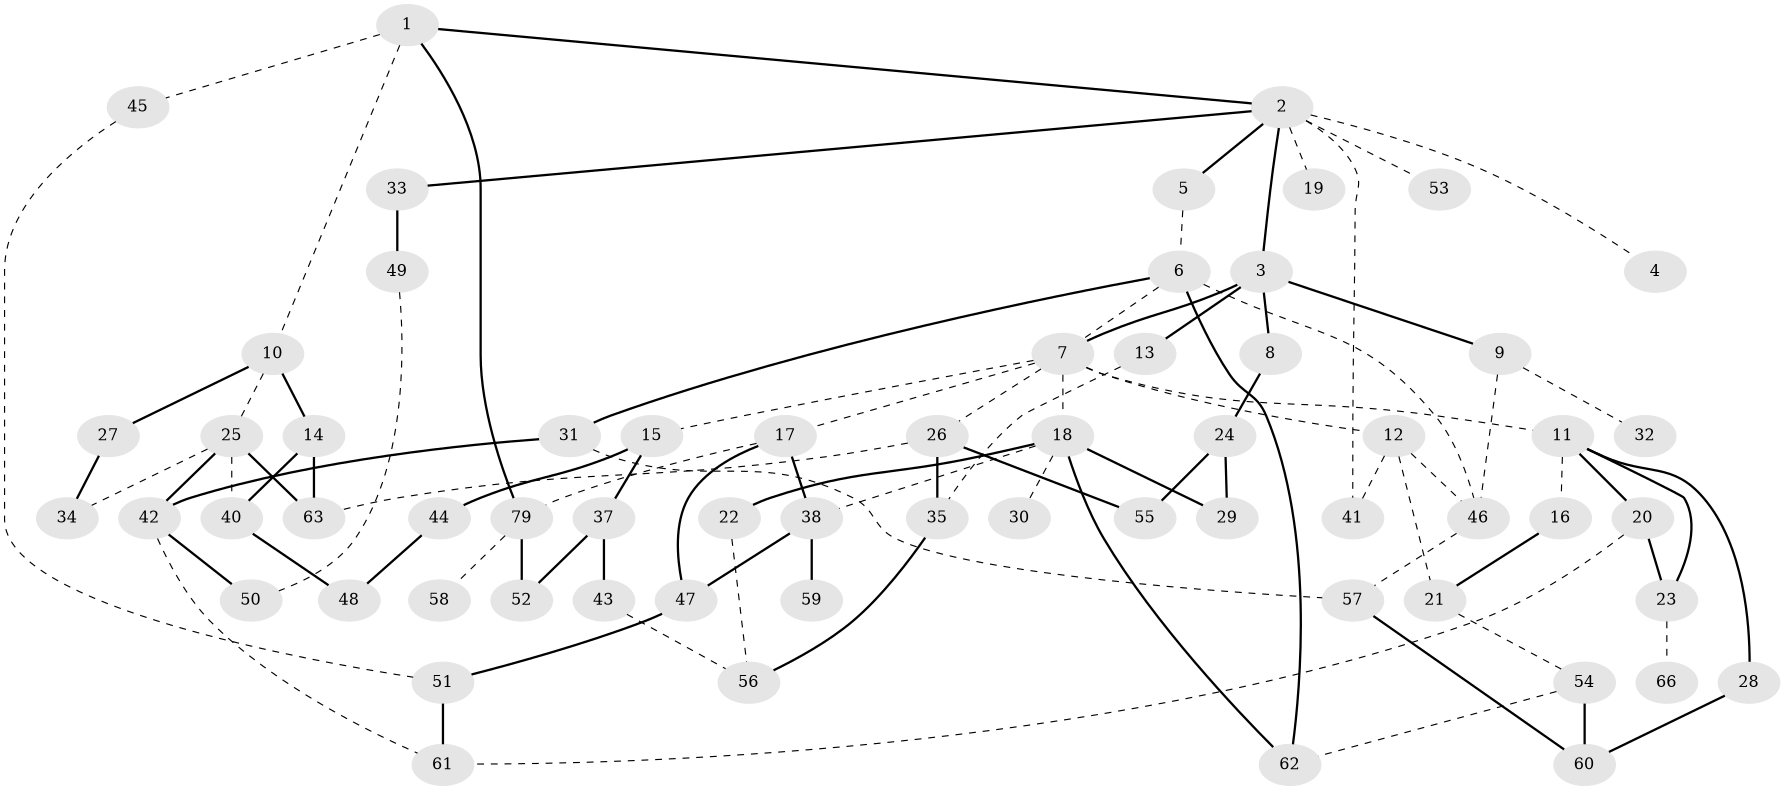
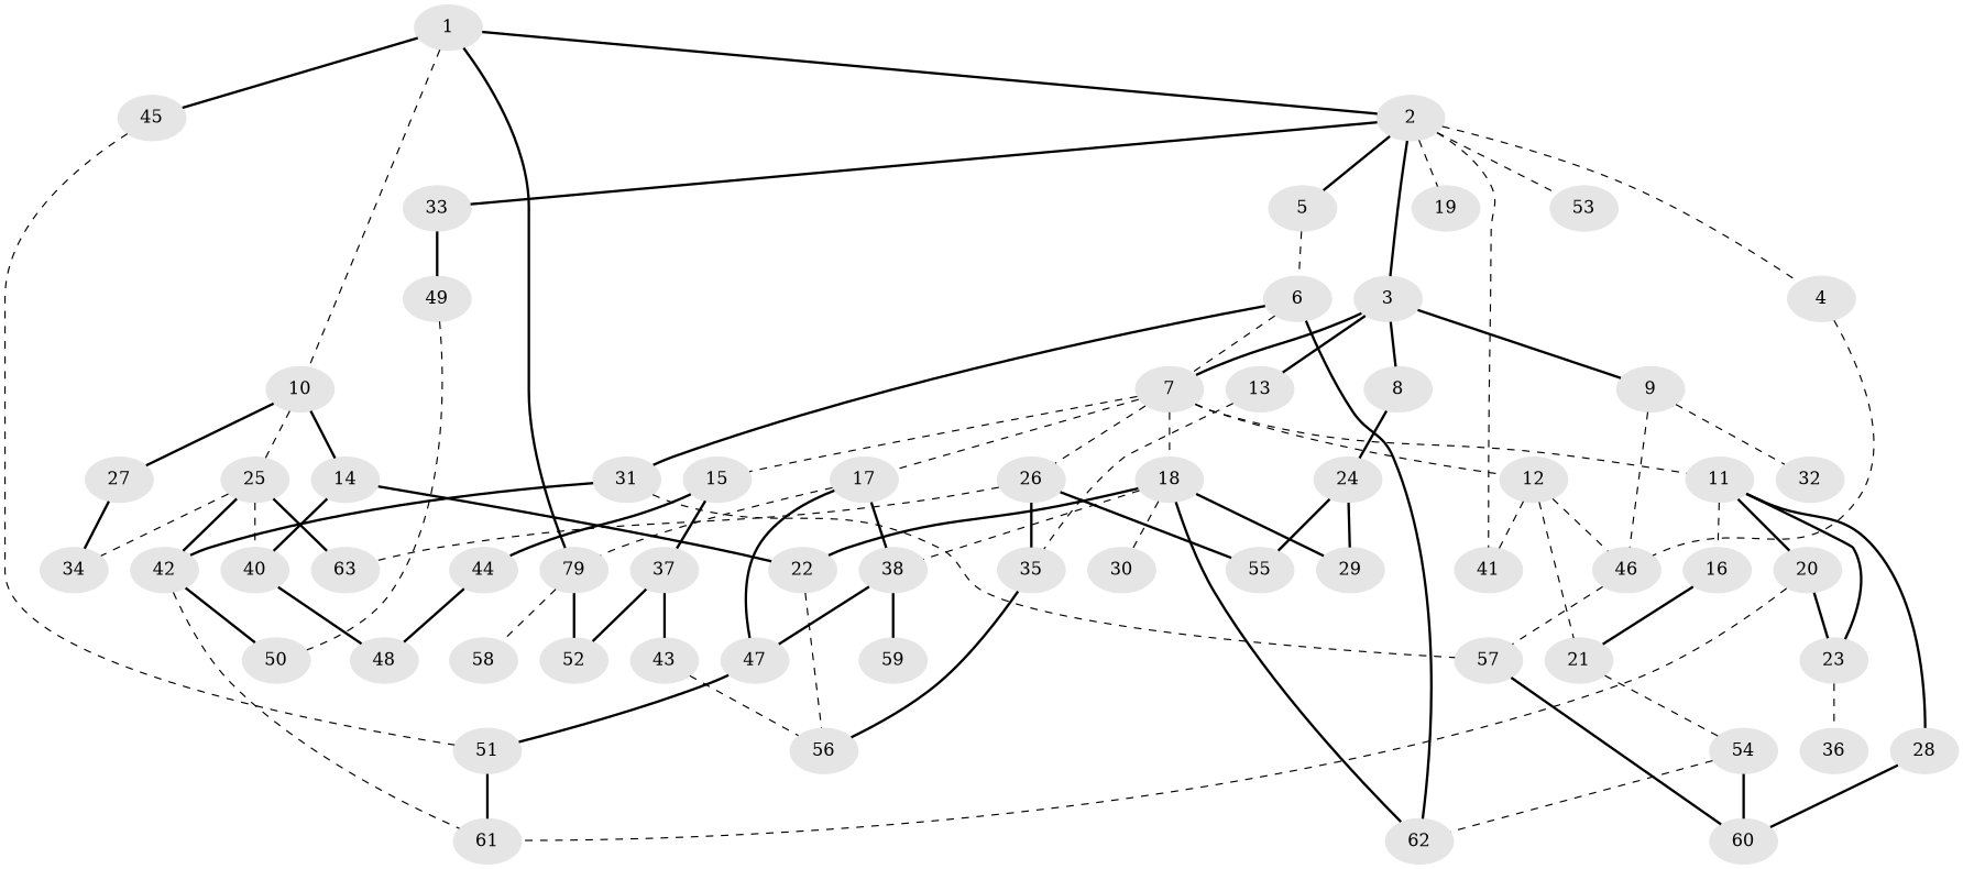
  graph {
    node [color=gray90 style=filled]
    edge [style=bold]
    1
    2
    10
    n4 [label=79]
    45
    3
    4
    5
    19
    33
    41
    53
    14
    25
    27
    52
    58
    51
    7
    8
    9
    13
    6
    49
    11
    12
    15
    17
    18
    26
    24
    46
    32
    35
    31
    62
    42
    57
    16
    20
    23
    28
    21
    37
    44
    47
    38
    22
    29
    30
    55
    63
    40
    34
    61
-   36 [label=66]
+   36
    60
    54
    56
    48
    43
    59
    50
    1 -- 2
    1 -- 10 [style=dashed]
    1 -- n4
-   1 -- 45 [style=dashed]
+   1 -- 45
    2 -- 3
    2 -- 4 [style=dashed]
    2 -- 5
    2 -- 19 [style=dashed]
    2 -- 33
    2 -- 41 [style=dashed]
    2 -- 53 [style=dashed]
    10 -- 14
    10 -- 25 [style=dashed]
    10 -- 27
    n4 -- 52
    n4 -- 58 [style=dashed]
    45 -- 51 [style=dashed]
    3 -- 7
    3 -- 8
    3 -- 9
    3 -- 13
    5 -- 6 [style=dashed]
    33 -- 49
-   14 -- 63
+   14 -- 22
    14 -- 40
    25 -- 42
    25 -- 63
    25 -- 40 [style=dashed]
    25 -- 34 [style=dashed]
    27 -- 34
    51 -- 61
    7 -- 11 [style=dashed]
    7 -- 12 [style=dashed]
    7 -- 15 [style=dashed]
    7 -- 17 [style=dashed]
    7 -- 18 [style=dashed]
    7 -- 26 [style=dashed]
    8 -- 24
    9 -- 46 [style=dashed]
    9 -- 32 [style=dashed]
    13 -- 35 [style=dashed]
    6 -- 7 [style=dashed]
-   6 -- 46 [style=dashed]
+   4 -- 46 [style=dashed]
    6 -- 31
    6 -- 62
    49 -- 50 [style=dashed]
    11 -- 16 [style=dashed]
    11 -- 20
    11 -- 23
    11 -- 28
    12 -- 41 [style=dashed]
    12 -- 46 [style=dashed]
    12 -- 21 [style=dashed]
    15 -- 37
    15 -- 44
    17 -- n4 [style=dashed]
    17 -- 47
    17 -- 38
    18 -- 62
    18 -- 38 [style=dashed]
    18 -- 22
    18 -- 29
    18 -- 30 [style=dashed]
    26 -- 35
    26 -- 55
    26 -- 63 [style=dashed]
    24 -- 29
    24 -- 55
    46 -- 57 [style=dashed]
    35 -- 56
    31 -- 42
    31 -- 57 [style=dashed]
    42 -- 61 [style=dashed]
    42 -- 50
    57 -- 60
    16 -- 21
    20 -- 23
    20 -- 61 [style=dashed]
    23 -- 36 [style=dashed]
    28 -- 60
    21 -- 54 [style=dashed]
    37 -- 52
    37 -- 43
    44 -- 48
    47 -- 51
    38 -- 47
    38 -- 59
    22 -- 56 [style=dashed]
    40 -- 48
    54 -- 62 [style=dashed]
    54 -- 60
    43 -- 56 [style=dashed]
  }
